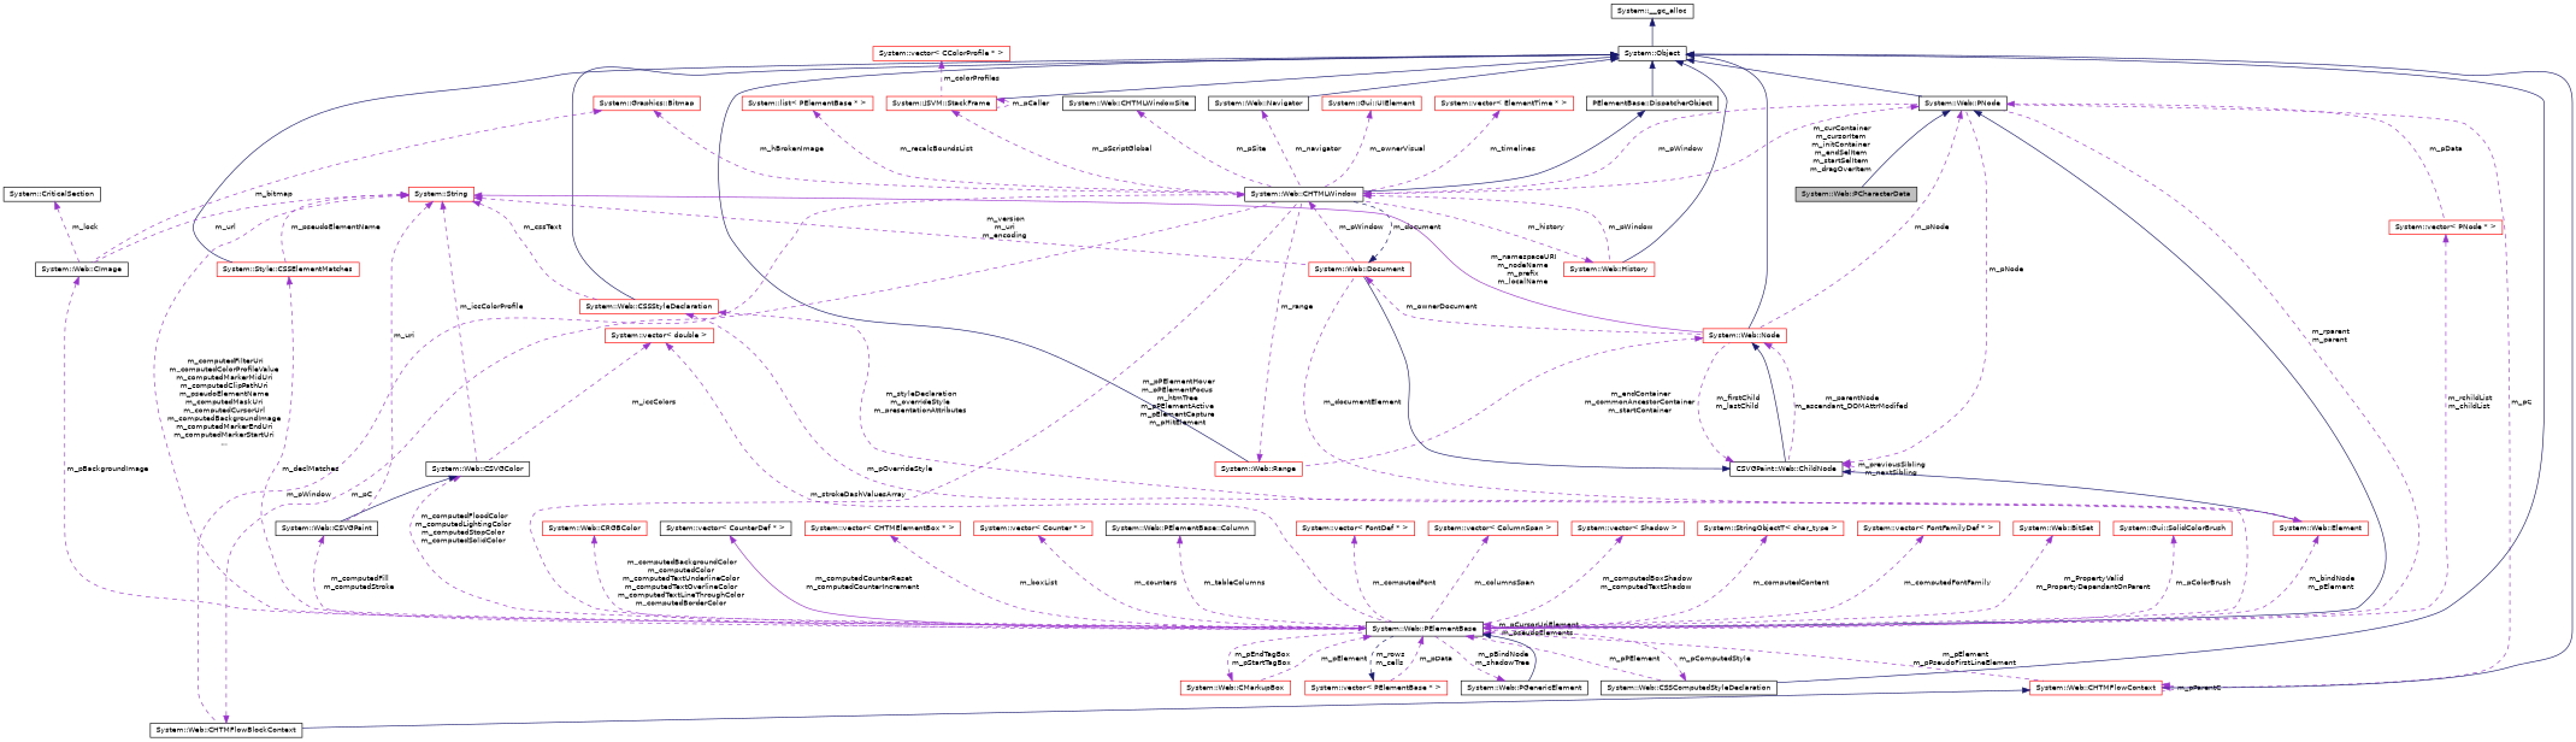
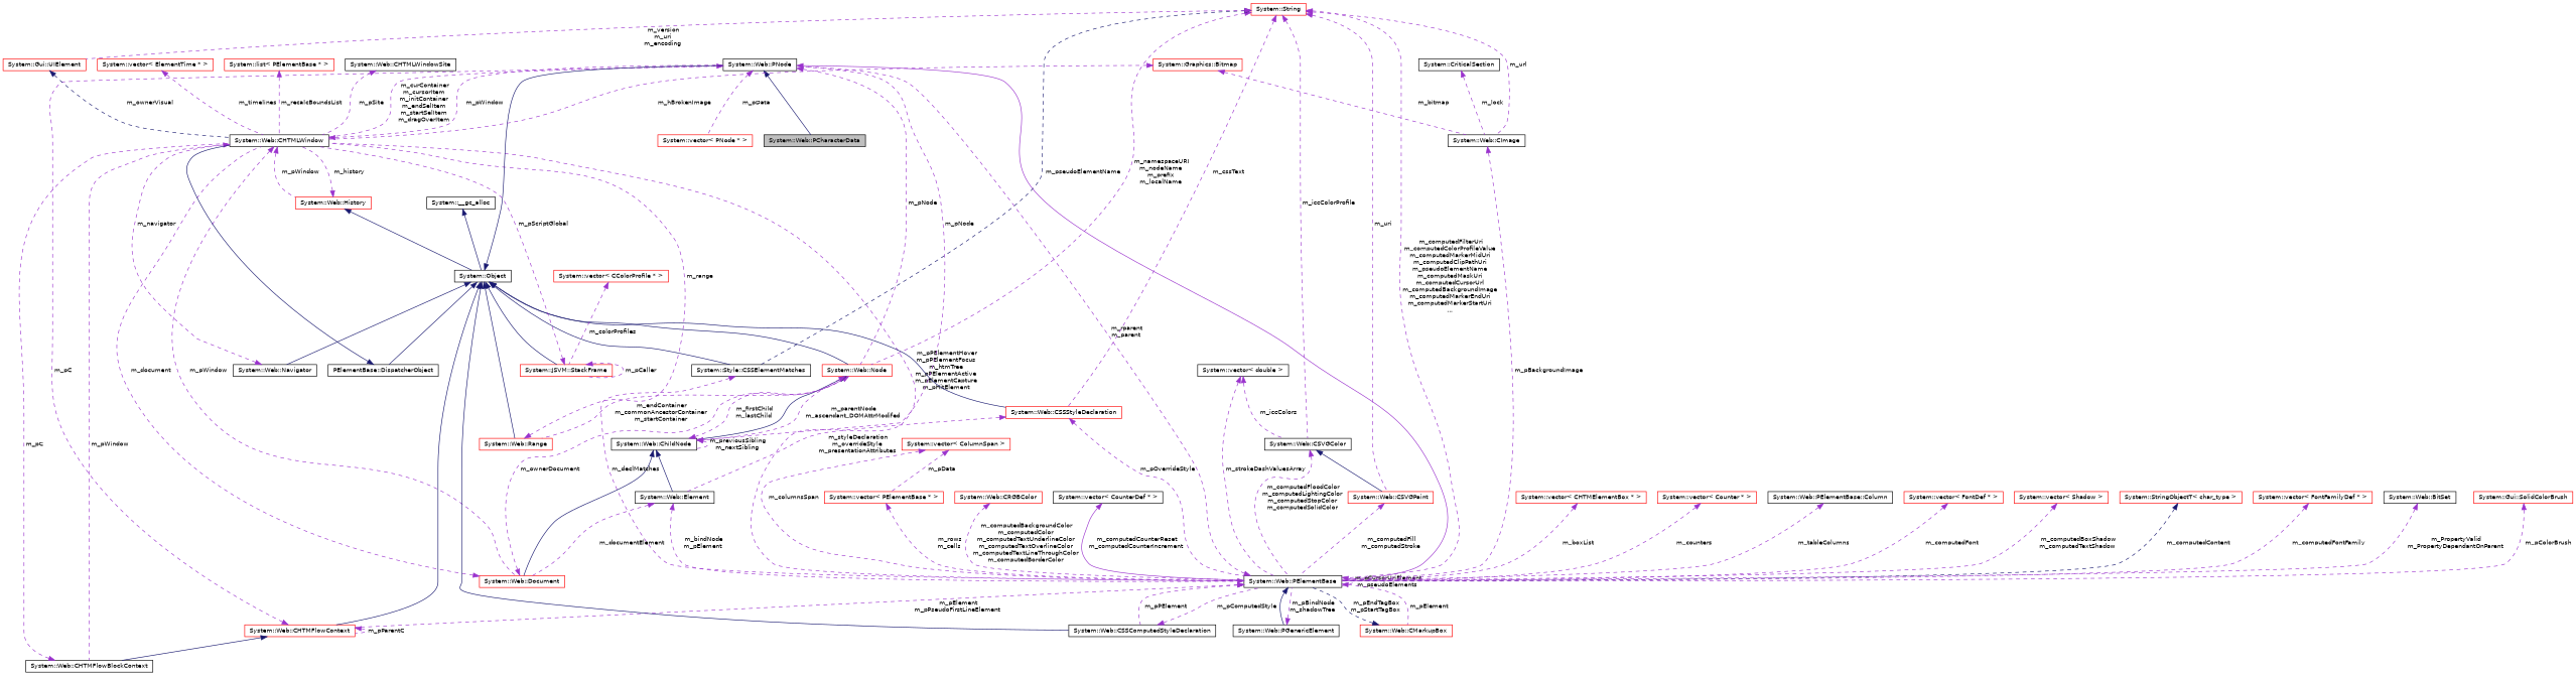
  digraph {
    rankdir=TB
    node [color=red fillcolor=white fontname=Helvetica fontsize=10 shape=record style=filled]
    edge [color=darkorchid3 dir=back fontname=Helvetica fontsize=10 labelfontname=Helvetica labelfontsize=10 style=dashed]
    n1 [color=black fillcolor=grey75 fontcolor=black height=0.2 label="System::Web::PCharacterData" width=0.4]
    n2 [color=black height=0.2 label="System::Web::PNode" width=0.4]
    n3 [color=black height=0.2 label="System::Web::CHTMLWindow" width=0.4]
    n4 [height=0.2 label="System::Web::Node" width=0.4]
    n5 [color=black height=0.2 label="System::Web::PElementBase" width=0.4]
    n6 [height=0.2 label="System::vector\< PNode * \>" width=0.4]
    n7 [height=0.2 label="System::Web::History" width=0.4]
    n8 [height=0.2 label="System::Web::Document" width=0.4]
    n9 [color=black height=0.2 label="System::Web::CHTMFlowBlockContext" width=0.4]
    n10 [height=0.2 label="System::Web::Range" width=0.4]
-   n11 [color=black height=0.2 label="CSVGPaint::Web::ChildNode" width=0.4]
+   n11 [color=black height=0.2 label="System::Web::ChildNode" width=0.4]
    n12 [height=0.2 label="System::Web::CHTMFlowContext" width=0.4]
    n13 [color=black height=0.2 label="System::Web::CSSComputedStyleDeclaration" width=0.4]
    n14 [height=0.2 label="System::Web::CMarkupBox" width=0.4]
    n15 [height=0.2 label="System::vector\< PElementBase * \>" width=0.4]
    n16 [color=black height=0.2 label="System::Web::PGenericElement" width=0.4]
    n17 [color=black height=0.2 label="System::Object" width=0.4]
    n18 [color=black height=0.2 label="PElementBase::DispatcherObject" width=0.4]
    n19 [height=0.2 label="System::Web::CSSStyleDeclaration" width=0.4]
    n20 [color=black height=0.2 label="System::Web::Navigator" width=0.4]
-   n21 [height=0.2 label="System::Style::CSSElementMatches" width=0.4]
+   n21 [color=black height=0.2 label="System::Style::CSSElementMatches" width=0.4]
    n22 [height=0.2 label="System::JSVM::StackFrame" width=0.4]
-   n23 [height=0.2 label="System::Web::Element" width=0.4]
+   n23 [color=black height=0.2 label="System::Web::Element" width=0.4]
    n24 [color=black height=0.2 label="System::__gc_alloc" width=0.4]
    n25 [color=black height=0.2 label="System::Web::CHTMLWindowSite" width=0.4]
    n26 [height=0.2 label="System::String" width=0.4]
    n27 [color=black height=0.2 label="System::Web::CImage" width=0.4]
-   n28 [color=black height=0.2 label="System::Web::CSVGPaint" width=0.4]
+   n28 [height=0.2 label="System::Web::CSVGPaint" width=0.4]
    n29 [color=black height=0.2 label="System::Web::CSVGColor" width=0.4]
    n30 [color=black height=0.2 label="System::CriticalSection" width=0.4]
    n31 [height=0.2 label="System::Gui::UIElement" width=0.4]
    n32 [height=0.2 label="System::vector\< ElementTime * \>" width=0.4]
    n33 [height=0.2 label="System::Web::CRGBColor" width=0.4]
    n34 [color=black height=0.2 label="System::vector\< CounterDef * \>" width=0.4]
    n35 [height=0.2 label="System::vector\< CHTMElementBox * \>" width=0.4]
    n36 [height=0.2 label="System::vector\< Counter * \>" width=0.4]
    n37 [color=black height=0.2 label="System::Web::PElementBase::Column" width=0.4]
    n38 [height=0.2 label="System::Graphics::Bitmap" width=0.4]
-   n39 [height=0.2 label="System::vector\< double \>" width=0.4]
+   n39 [color=black height=0.2 label="System::vector\< double \>" width=0.4]
    n40 [height=0.2 label="System::vector\< FontDef * \>" width=0.4]
    n41 [height=0.2 label="System::vector\< ColumnSpan \>" width=0.4]
    n42 [height=0.2 label="System::vector\< Shadow \>" width=0.4]
    n43 [height=0.2 label="System::StringObjectT\< char_type \>" width=0.4]
    n44 [height=0.2 label="System::vector\< FontFamilyDef * \>" width=0.4]
-   n45 [height=0.2 label="System::Web::BitSet" width=0.4]
+   n45 [color=black height=0.2 label="System::Web::BitSet" width=0.4]
    n46 [height=0.2 label="System::Gui::SolidColorBrush" width=0.4]
    n47 [height=0.2 label="System::vector\< CColorProfile * \>" width=0.4]
    n48 [height=0.2 label="System::list\< PElementBase * \>" width=0.4]
    n2 -> n1 [color=midnightblue style=solid]
    n2 -> n3 [label=" m_curContainer\nm_cursorItem\nm_initContainer\nm_endSelItem\nm_startSelItem\nm_dragOverItem"]
    n2 -> n4 [label=" m_pNode"]
-   n2 -> n5 [color=midnightblue style=solid]
+   n2 -> n5 [style=solid]
    n2 -> n6 [label=" m_pData"]
    n3 -> n2 [label=" m_pWindow"]
    n3 -> n7 [label=" m_pWindow"]
    n3 -> n8 [label=" m_pWindow"]
    n3 -> n9 [label=" m_pWindow"]
    n4 -> n10 [label=" m_endContainer\nm_commonAncestorContainer\nm_startContainer"]
    n4 -> n11 [color=midnightblue style=solid]
    n4 -> n11 [label=" m_parentNode\nm_ascendant_DOMAttrModifed"]
    n5 -> n2 [label=" m_rparent\nm_parent"]
    n5 -> n3 [label=" m_pPElementHover\nm_pPElementFocus\nm_htmTree\nm_pPElementActive\nm_pElementCapture\nm_pHitElement"]
    n5 -> n5 [label=" m_pCursorUriElement\nm_pseudoElements"]
    n5 -> n12 [label=" m_pElement\nm_pPseudoFirstLineElement"]
    n5 -> n13 [label=" m_pPElement"]
    n5 -> n14 [label=" m_pElement"]
-   n5 -> n15 [label=" m_pData"]
+   n41 -> n15 [label=" m_pData"]
    n5 -> n16 [color=midnightblue style=solid]
-   n6 -> n5 [label=" m_rchildList\nm_childList"]
    n7 -> n3 [label=" m_history"]
-   n8 -> n3 [color=midnightblue label=" m_document"]
+   n8 -> n3 [label=" m_document"]
    n8 -> n4 [label=" m_ownerDocument"]
    n9 -> n3 [label=" m_pC"]
    n10 -> n3 [label=" m_range"]
    n11 -> n2 [label=" m_pNode"]
    n11 -> n4 [label=" m_firstChild\nm_lastChild"]
    n11 -> n8 [color=midnightblue style=solid]
    n11 -> n11 [label=" m_previousSibling\nm_nextSibling"]
    n11 -> n23 [color=midnightblue style=solid]
    n12 -> n2 [label=" m_pC"]
    n12 -> n9 [color=midnightblue style=solid]
    n12 -> n12 [label=" m_pParentC"]
    n13 -> n5 [label=" m_pComputedStyle"]
-   n14 -> n5 [label=" m_pEndTagBox\nm_pStartTagBox"]
-   n15 -> n5 [color=midnightblue label=" m_rows\nm_cells"]
+   n14 -> n5 [color=midnightblue label=" m_pEndTagBox\nm_pStartTagBox"]
+   n15 -> n5 [label=" m_rows\nm_cells"]
    n16 -> n5 [label=" m_pBindNode\nm_shadowTree"]
    n17 -> n2 [color=midnightblue style=solid]
    n17 -> n4 [color=midnightblue style=solid]
-   n17 -> n7 [color=midnightblue style=solid]
+   n7 -> n17 [color=midnightblue style=solid]
    n17 -> n10 [color=midnightblue style=solid]
    n17 -> n12 [color=midnightblue style=solid]
    n17 -> n13 [color=midnightblue style=solid]
    n17 -> n18 [color=midnightblue style=solid]
    n17 -> n19 [color=midnightblue style=solid]
    n17 -> n20 [color=midnightblue style=solid]
    n17 -> n21 [color=midnightblue style=solid]
    n17 -> n22 [color=midnightblue style=solid]
    n18 -> n3 [color=midnightblue style=solid]
    n19 -> n5 [label=" m_pOverrideStyle"]
    n19 -> n23 [label=" m_styleDeclaration\nm_overrideStyle\nm_presentationAttributes"]
    n20 -> n3 [label=" m_navigator"]
    n21 -> n5 [label=" m_declMatches"]
    n22 -> n3 [label=" m_pScriptGlobal"]
    n22 -> n22 [label=" m_pCaller"]
    n23 -> n5 [label=" m_bindNode\nm_pElement"]
    n23 -> n8 [label=" m_documentElement"]
    n24 -> n17 [color=midnightblue style=solid]
    n25 -> n3 [label=" m_pSite"]
-   n26 -> n4 [label=" m_namespaceURI\nm_nodeName\nm_prefix\nm_localName" style=solid]
+   n26 -> n4 [label=" m_namespaceURI\nm_nodeName\nm_prefix\nm_localName"]
    n26 -> n5 [label=" m_computedFilterUri\nm_computedColorProfileValue\nm_computedMarkerMidUri\nm_computedClipPathUri\nm_pseudoElementName\nm_computedMaskUri\nm_computedCursorUrl\nm_computedBackgroundImage\nm_computedMarkerEndUri\nm_computedMarkerStartUri\n..."]
-   n26 -> n8 [label=" m_version\nm_uri\nm_encoding"]
+   n26 -> n31 [label=" m_version\nm_uri\nm_encoding"]
    n26 -> n19 [label=" m_cssText"]
-   n26 -> n21 [label=" m_pseudoElementName"]
+   n26 -> n21 [color=midnightblue label=" m_pseudoElementName"]
    n26 -> n27 [label=" m_url"]
    n26 -> n28 [label=" m_uri"]
    n26 -> n29 [label=" m_iccColorProfile"]
    n27 -> n5 [label=" m_pBackgroundImage"]
    n28 -> n5 [label=" m_computedFill\nm_computedStroke"]
    n29 -> n5 [label=" m_computedFloodColor\nm_computedLightingColor\nm_computedStopColor\nm_computedSolidColor"]
    n29 -> n28 [color=midnightblue style=solid]
    n30 -> n27 [label=" m_lock"]
-   n31 -> n3 [label=" m_ownerVisual"]
+   n31 -> n3 [color=midnightblue label=" m_ownerVisual"]
    n32 -> n3 [label=" m_timelines"]
    n33 -> n5 [label=" m_computedBackgroundColor\nm_computedColor\nm_computedTextUnderlineColor\nm_computedTextOverlineColor\nm_computedTextLineThroughColor\nm_computedBorderColor"]
    n34 -> n5 [label=" m_computedCounterReset\nm_computedCounterIncrement" style=solid]
    n35 -> n5 [label=" m_boxList"]
    n36 -> n5 [label=" m_counters"]
    n37 -> n5 [label=" m_tableColumns"]
    n38 -> n3 [label=" m_hBrokenImage"]
    n38 -> n27 [label=" m_bitmap"]
    n39 -> n5 [label=" m_strokeDashValuesArray"]
    n39 -> n29 [label=" m_iccColors"]
    n40 -> n5 [label=" m_computedFont"]
    n41 -> n5 [label=" m_columnsSpan"]
    n42 -> n5 [label=" m_computedBoxShadow\nm_computedTextShadow"]
-   n43 -> n5 [label=" m_computedContent"]
+   n43 -> n5 [color=midnightblue label=" m_computedContent"]
    n44 -> n5 [label=" m_computedFontFamily"]
    n45 -> n5 [label=" m_PropertyValid\nm_PropertyDependantOnParent"]
    n46 -> n5 [label=" m_pColorBrush"]
    n47 -> n22 [label=" m_colorProfiles"]
    n48 -> n3 [label=" m_recalcBoundsList"]
  }
